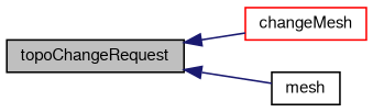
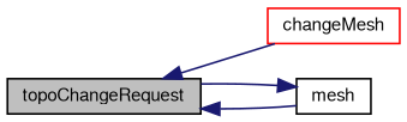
  digraph {
    rankdir=LR
    node [color=black fontname=FreeSans fontsize=10 shape=record]
    edge [color=midnightblue dir=back fontname=FreeSans fontsize=10 labelfontname=FreeSans labelfontsize=10 style=solid]
    n1 [fillcolor=grey75 fontcolor=black height=0.2 label=topoChangeRequest style=filled width=0.4]
    n2 [color=red height=0.2 label=changeMesh width=0.4]
    n3 [height=0.2 label=mesh width=0.4]
    n1 -> n2
    n1 -> n3
+   n3 -> n1
  }
